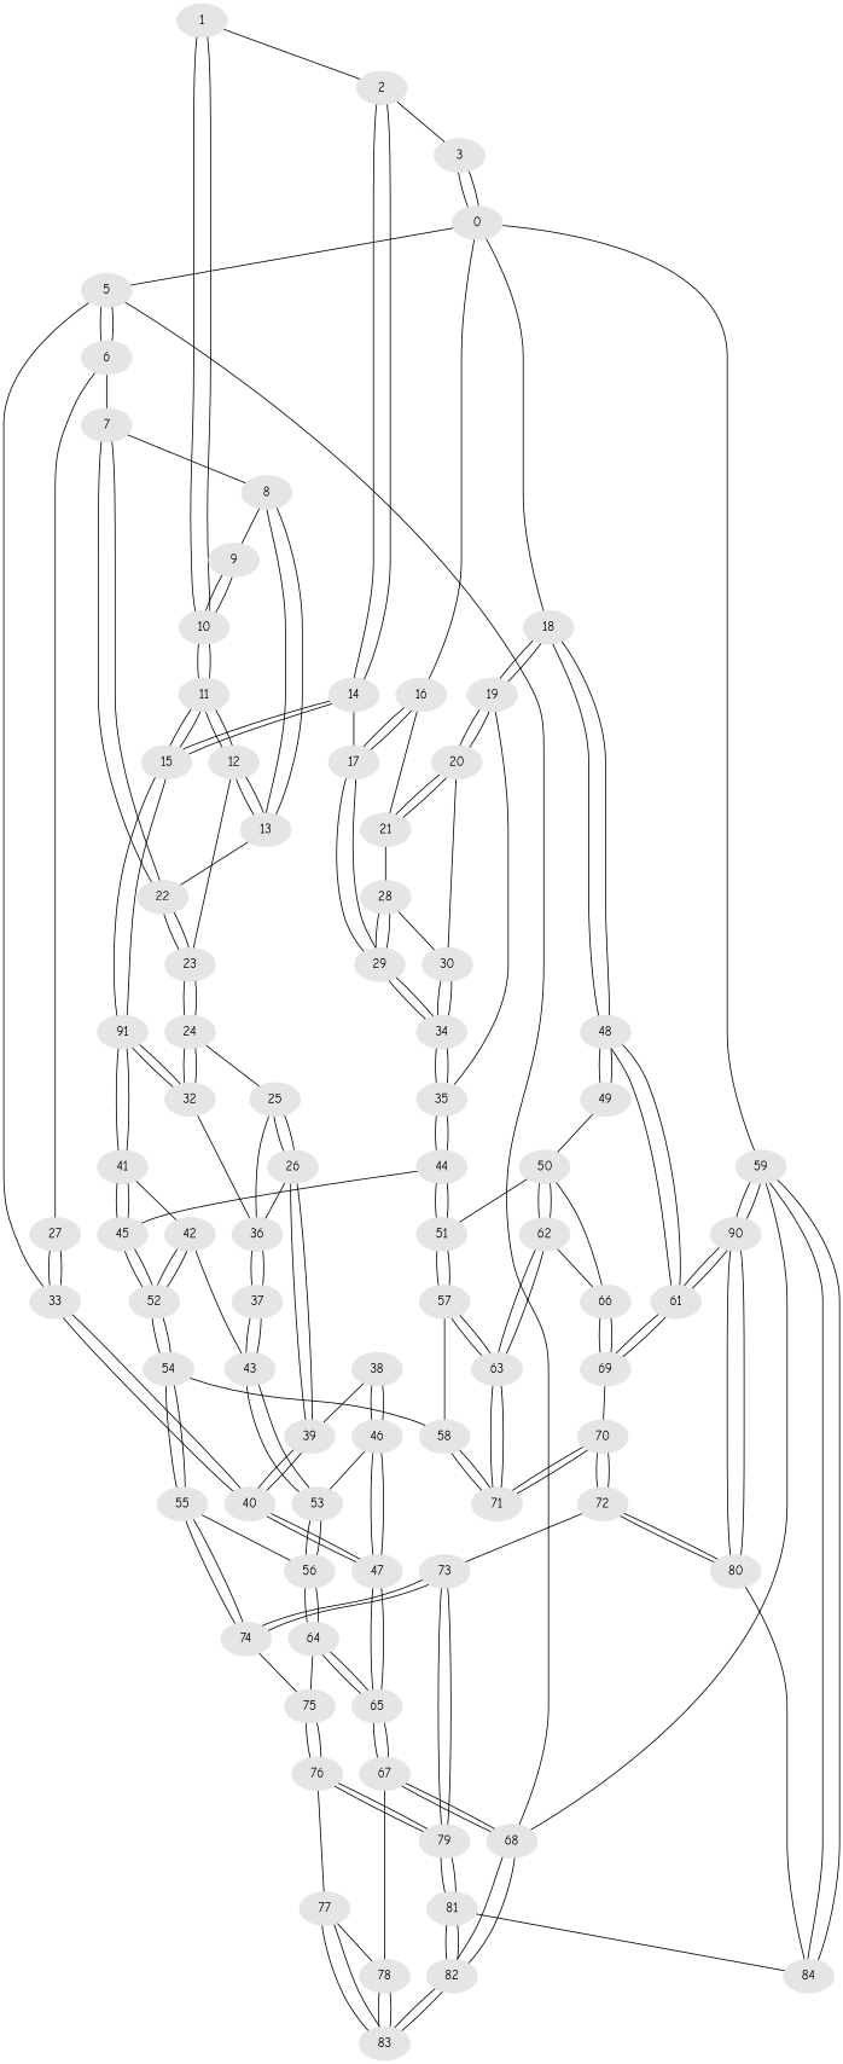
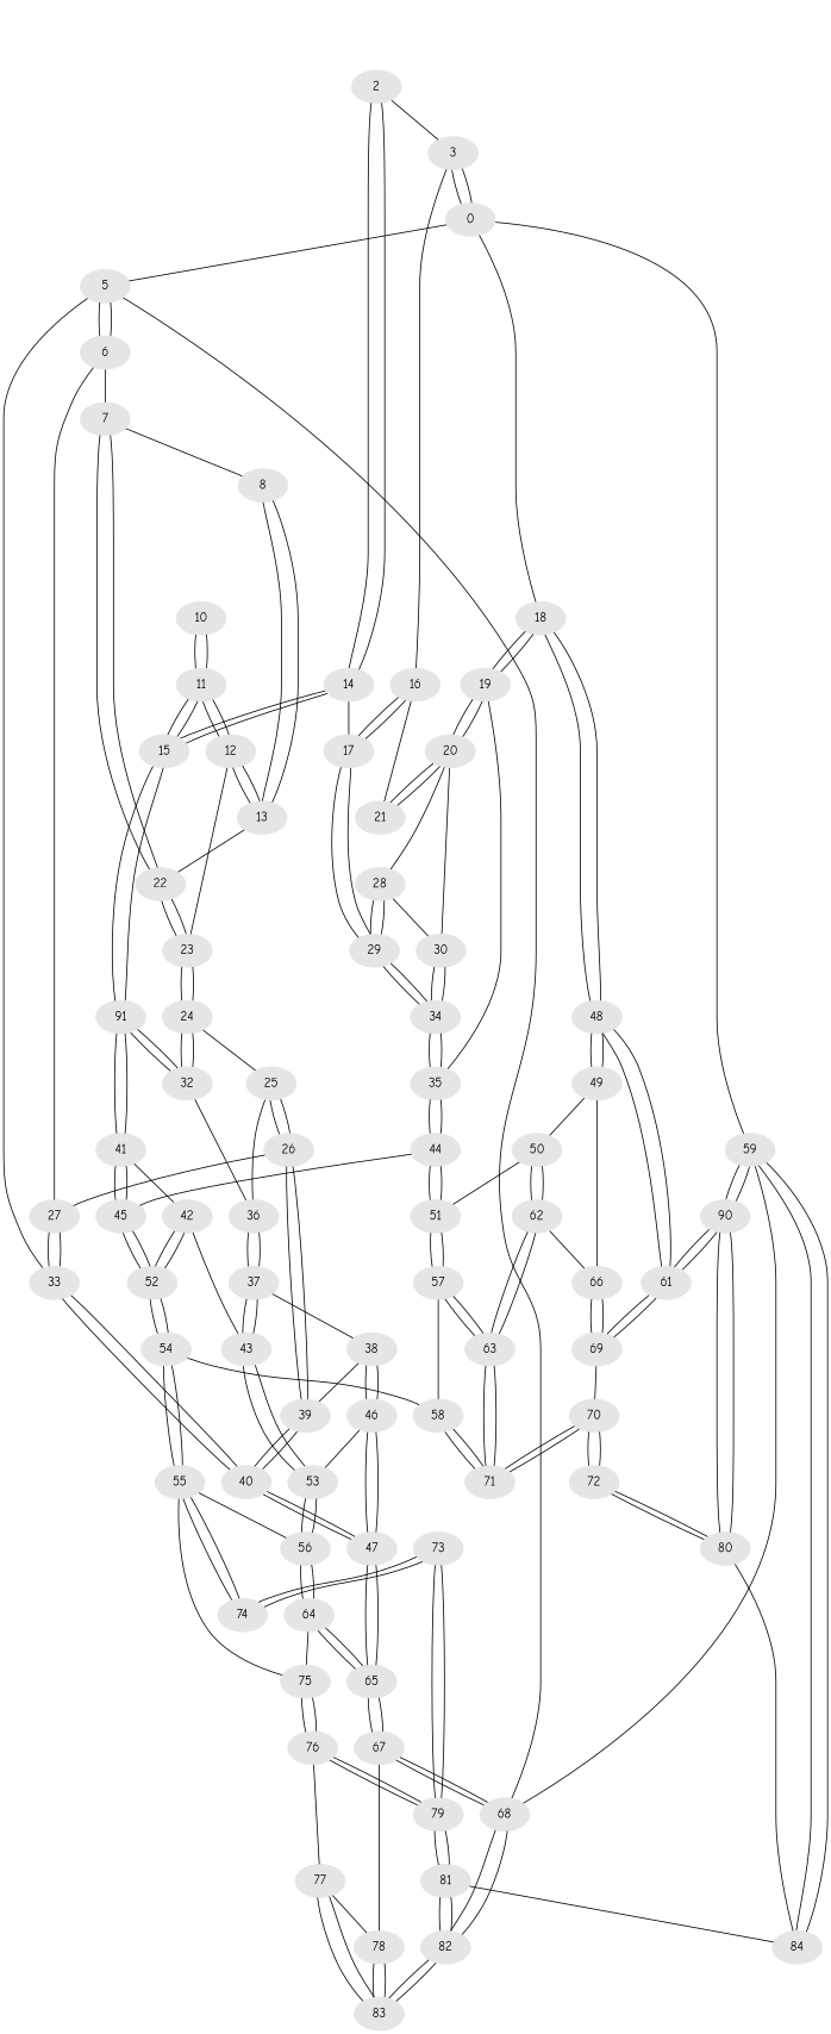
  graph {
    fontname="Comic Neue"
    node [color=gray90 fontname="Comic Neue" style=filled]
    edge [fontname="Comic Neue"]
-   1
    2
    10
    3
    14
    11
    n7 [label=0]
    16
    15
    17
    5
    18
    59
    21
    6
    33
    68
    19
    48
    n20 [label=90]
    84
    7
    27
    40
    82
    8
    22
-   9
    13
    23
    12
    n32 [label=91]
    24
    29
    32
    41
    28
    34
    20
    35
    49
    61
    30
    44
    25
    26
    36
    39
    37
    42
    45
    47
    51
    38
    43
    46
    53
    65
    52
    54
    56
    57
    67
    50
    66
    69
    62
    63
    58
    55
    64
    74
    71
    75
    80
    70
    76
    78
    83
    72
    73
    79
    81
    77
-   1 -- 2
-   1 -- 10
-   1 -- 10
    2 -- 3
    2 -- 14
    2 -- 14
    10 -- 11
    10 -- 11
    3 -- n7
    3 -- n7
-   n7 -- 16
+   3 -- 16
    14 -- 15
    14 -- 15
    14 -- 17
    11 -- 15
    11 -- 15
    11 -- 12
    11 -- 12
    n7 -- 5
    n7 -- 18
    n7 -- 59
    16 -- 17
    16 -- 17
    16 -- 21
    15 -- n32
    15 -- n32
    17 -- 29
    17 -- 29
    5 -- 6
    5 -- 6
    5 -- 33
    5 -- 68
    18 -- 19
    18 -- 19
    18 -- 48
    18 -- 48
    59 -- 68
    59 -- n20
    59 -- n20
    59 -- 84
    59 -- 84
-   21 -- 28
+   20 -- 28
    6 -- 7
    6 -- 27
    33 -- 40
    33 -- 40
    68 -- 82
    68 -- 82
    19 -- 20
    19 -- 20
    19 -- 35
    48 -- 49
    48 -- 49
    48 -- 61
    48 -- 61
    n20 -- 61
    n20 -- 61
    n20 -- 80
    n20 -- 80
    7 -- 8
    7 -- 22
    7 -- 22
    27 -- 33
    27 -- 33
    40 -- 47
    40 -- 47
    82 -- 83
    82 -- 83
-   8 -- 9
    8 -- 13
    8 -- 13
    22 -- 23
    22 -- 23
-   9 -- 10
-   9 -- 10
    13 -- 22
    23 -- 24
    23 -- 24
    12 -- 13
    12 -- 13
    12 -- 23
    n32 -- 32
    n32 -- 32
    n32 -- 41
    n32 -- 41
    24 -- 32
    24 -- 32
    24 -- 25
    29 -- 34
    29 -- 34
    32 -- 36
    41 -- 42
    41 -- 45
    41 -- 45
    28 -- 29
    28 -- 29
    28 -- 30
    34 -- 35
    34 -- 35
    20 -- 21
    20 -- 21
    20 -- 30
    35 -- 44
    35 -- 44
    49 -- 50
-   50 -- 66
+   49 -- 66
    61 -- 69
    61 -- 69
    30 -- 34
    30 -- 34
    44 -- 45
    44 -- 51
    44 -- 51
    25 -- 26
    25 -- 26
    25 -- 36
-   26 -- 36
+   26 -- 27
    26 -- 39
    26 -- 39
    36 -- 37
    36 -- 37
    39 -- 40
    39 -- 40
+   37 -- 38
    37 -- 43
    37 -- 43
    42 -- 43
    42 -- 52
    42 -- 52
    45 -- 52
    45 -- 52
    47 -- 65
    47 -- 65
    51 -- 57
    51 -- 57
    38 -- 39
    38 -- 46
    38 -- 46
    43 -- 53
    43 -- 53
    46 -- 47
    46 -- 47
    46 -- 53
    53 -- 56
    53 -- 56
    65 -- 67
    65 -- 67
    52 -- 54
    52 -- 54
    54 -- 58
    54 -- 55
    54 -- 55
    56 -- 64
    56 -- 64
    57 -- 63
    57 -- 63
    57 -- 58
    67 -- 68
    67 -- 68
    67 -- 78
    50 -- 51
    50 -- 62
    50 -- 62
    66 -- 69
    66 -- 69
    69 -- 70
    62 -- 66
    62 -- 63
    62 -- 63
    63 -- 71
    63 -- 71
    58 -- 71
    58 -- 71
    55 -- 56
    55 -- 74
    55 -- 74
    64 -- 65
    64 -- 65
    64 -- 75
-   74 -- 75
+   55 -- 75
    75 -- 76
    75 -- 76
    80 -- 84
    70 -- 71
    70 -- 71
    70 -- 72
    70 -- 72
    76 -- 79
    76 -- 79
    76 -- 77
    78 -- 83
    78 -- 83
    72 -- 80
    72 -- 80
-   72 -- 73
    73 -- 74
    73 -- 74
    73 -- 79
    73 -- 79
    79 -- 81
    79 -- 81
    81 -- 84
    81 -- 82
    81 -- 82
    77 -- 78
    77 -- 83
    77 -- 83
  }
